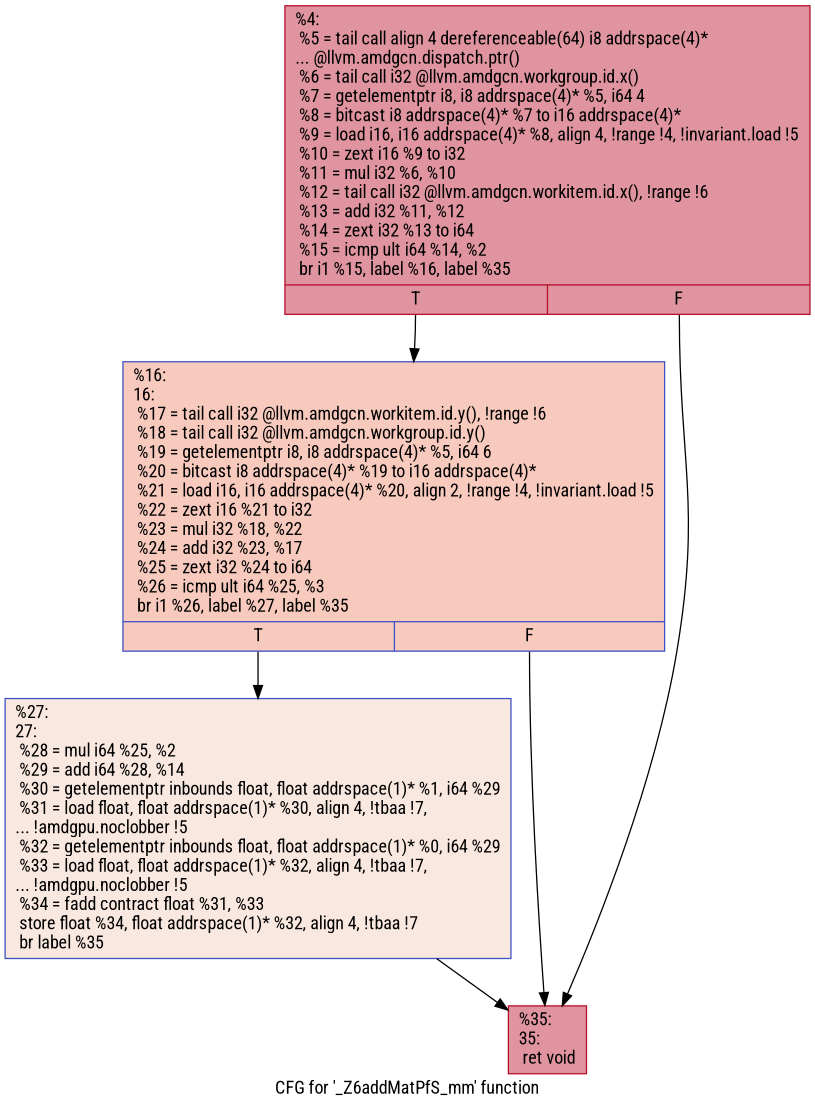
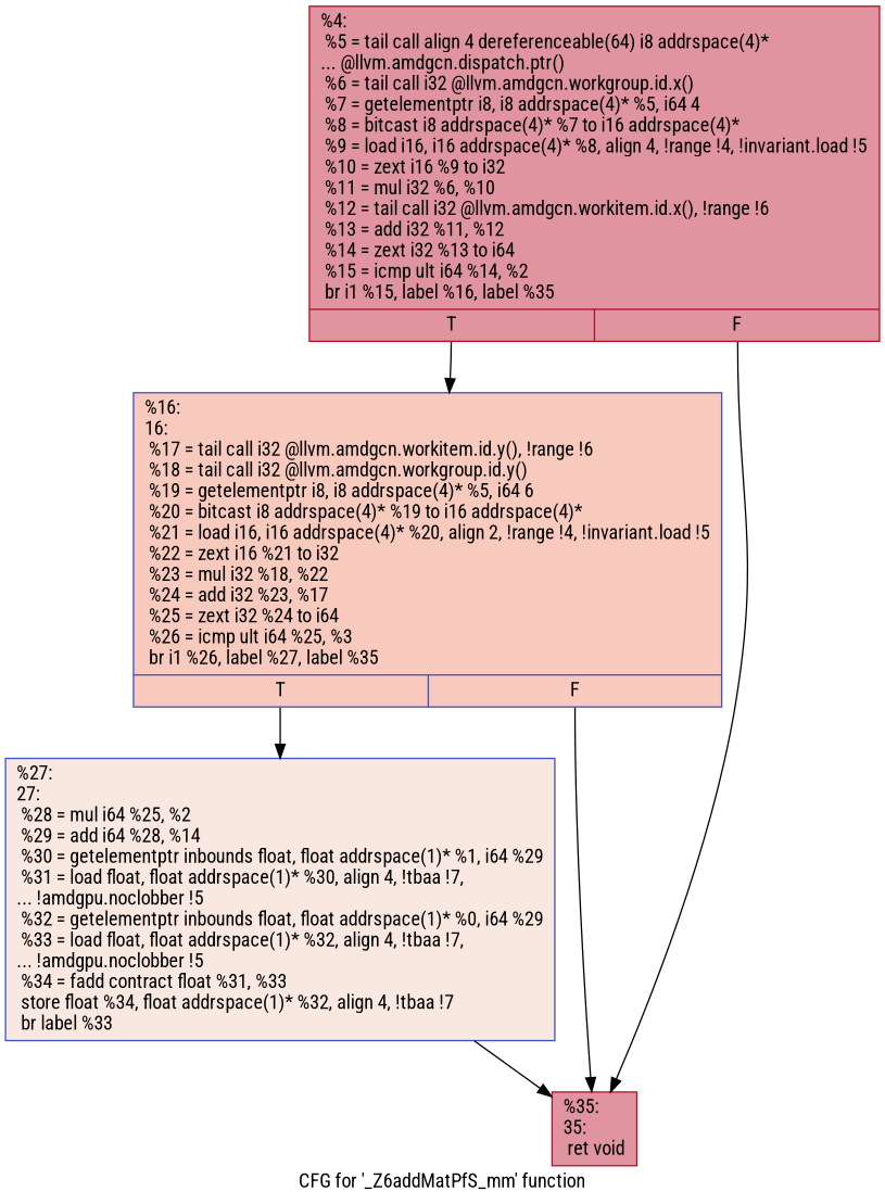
  digraph {
    label="CFG for '_Z6addMatPfS_mm' function"
    fontname="Roboto Condensed"
    node [color="#b70d28ff" fillcolor="#b70d2870" shape=record style=filled fontname="Roboto Condensed"]
    edge [tailport=s0 fontname="Roboto Condensed"]
    n1 [label="{%4:\l  %5 = tail call align 4 dereferenceable(64) i8 addrspace(4)*\l... @llvm.amdgcn.dispatch.ptr()\l  %6 = tail call i32 @llvm.amdgcn.workgroup.id.x()\l  %7 = getelementptr i8, i8 addrspace(4)* %5, i64 4\l  %8 = bitcast i8 addrspace(4)* %7 to i16 addrspace(4)*\l  %9 = load i16, i16 addrspace(4)* %8, align 4, !range !4, !invariant.load !5\l  %10 = zext i16 %9 to i32\l  %11 = mul i32 %6, %10\l  %12 = tail call i32 @llvm.amdgcn.workitem.id.x(), !range !6\l  %13 = add i32 %11, %12\l  %14 = zext i32 %13 to i64\l  %15 = icmp ult i64 %14, %2\l  br i1 %15, label %16, label %35\l|{<s0>T|<s1>F}}"]
    n2 [color="#3d50c3ff" fillcolor="#ef886b70" label="{%16:\l16:                                               \l  %17 = tail call i32 @llvm.amdgcn.workitem.id.y(), !range !6\l  %18 = tail call i32 @llvm.amdgcn.workgroup.id.y()\l  %19 = getelementptr i8, i8 addrspace(4)* %5, i64 6\l  %20 = bitcast i8 addrspace(4)* %19 to i16 addrspace(4)*\l  %21 = load i16, i16 addrspace(4)* %20, align 2, !range !4, !invariant.load !5\l  %22 = zext i16 %21 to i32\l  %23 = mul i32 %18, %22\l  %24 = add i32 %23, %17\l  %25 = zext i32 %24 to i64\l  %26 = icmp ult i64 %25, %3\l  br i1 %26, label %27, label %35\l|{<s0>T|<s1>F}}"]
    n3 [label="{%35:\l35:                                               \l  ret void\l}"]
-   n4 [color="#3d50c3ff" fillcolor="#f1ccb870" label="{%27:\l27:                                               \l  %28 = mul i64 %25, %2\l  %29 = add i64 %28, %14\l  %30 = getelementptr inbounds float, float addrspace(1)* %1, i64 %29\l  %31 = load float, float addrspace(1)* %30, align 4, !tbaa !7,\l... !amdgpu.noclobber !5\l  %32 = getelementptr inbounds float, float addrspace(1)* %0, i64 %29\l  %33 = load float, float addrspace(1)* %32, align 4, !tbaa !7,\l... !amdgpu.noclobber !5\l  %34 = fadd contract float %31, %33\l  store float %34, float addrspace(1)* %32, align 4, !tbaa !7\l  br label %35\l}"]
+   n4 [color="#3d50c3ff" fillcolor="#f1ccb870" label="{%27:\l27:                                               \l  %28 = mul i64 %25, %2\l  %29 = add i64 %28, %14\l  %30 = getelementptr inbounds float, float addrspace(1)* %1, i64 %29\l  %31 = load float, float addrspace(1)* %30, align 4, !tbaa !7,\l... !amdgpu.noclobber !5\l  %32 = getelementptr inbounds float, float addrspace(1)* %0, i64 %29\l  %33 = load float, float addrspace(1)* %32, align 4, !tbaa !7,\l... !amdgpu.noclobber !5\l  %34 = fadd contract float %31, %33\l  store float %34, float addrspace(1)* %32, align 4, !tbaa !7\l  br label %33\l}"]
    n1 -> n2
    n1 -> n3 [tailport=s1]
    n2 -> n3 [tailport=s1]
    n2 -> n4
    n4 -> n3 [tailport=""]
  }
